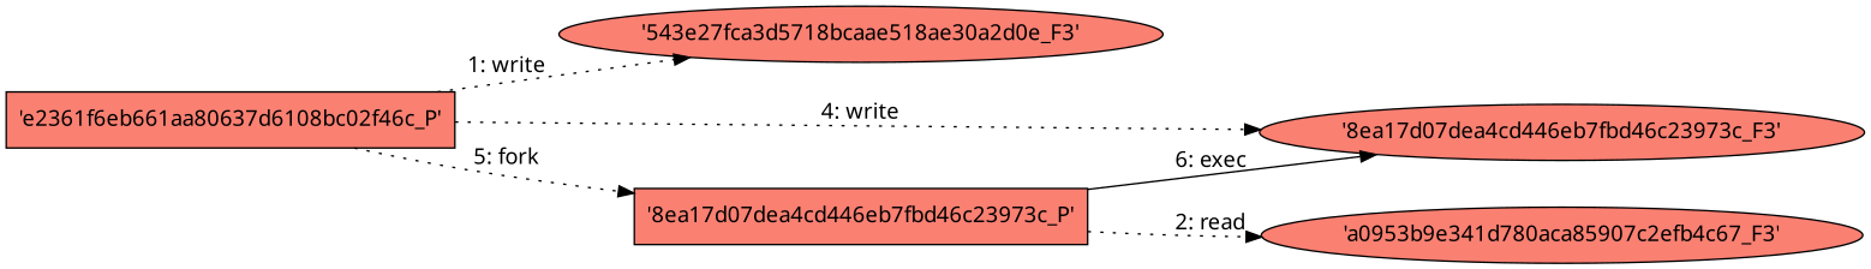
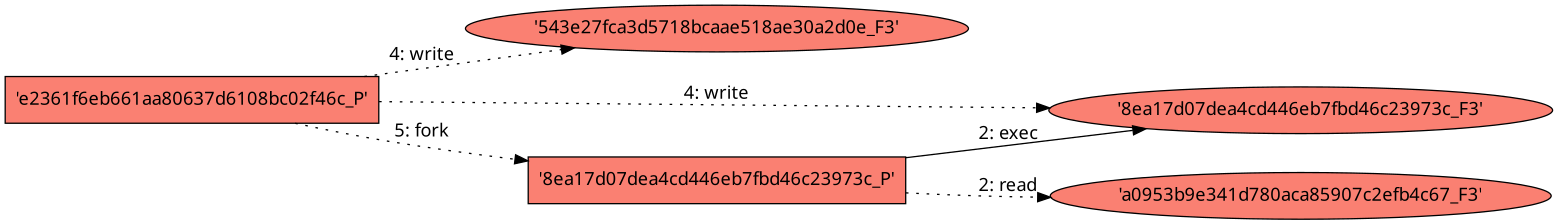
  digraph {
    engine=neato
    fixedsize=false
    fontname="Noto Sans"
    fontsize=10
    nodesep=0.3
    rankdir=LR
    ranksep=0
    splines=true
    node [fillcolor=salmon fontname="Noto Sans" node_type=Process shape=ellipse style=filled]
    edge [fontname="Noto Sans" style=dotted]
    "'e2361f6eb661aa80637d6108bc02f46c_P'" [shape=box]
    "'543e27fca3d5718bcaae518ae30a2d0e_F3'" [node_type=file]
    "'8ea17d07dea4cd446eb7fbd46c23973c_F3'" [node_type=File]
    "'8ea17d07dea4cd446eb7fbd46c23973c_P'" [shape=box]
    "'a0953b9e341d780aca85907c2efb4c67_F3'" [node_type=file]
-   "'e2361f6eb661aa80637d6108bc02f46c_P'" -> "'543e27fca3d5718bcaae518ae30a2d0e_F3'" [label="1: write"]
+   "'e2361f6eb661aa80637d6108bc02f46c_P'" -> "'543e27fca3d5718bcaae518ae30a2d0e_F3'" [label="4: write"]
    "'e2361f6eb661aa80637d6108bc02f46c_P'" -> "'8ea17d07dea4cd446eb7fbd46c23973c_F3'" [label="4: write"]
    "'e2361f6eb661aa80637d6108bc02f46c_P'" -> "'8ea17d07dea4cd446eb7fbd46c23973c_P'" [label="5: fork"]
-   "'8ea17d07dea4cd446eb7fbd46c23973c_P'" -> "'8ea17d07dea4cd446eb7fbd46c23973c_F3'" [label="6: exec" style=solid]
+   "'8ea17d07dea4cd446eb7fbd46c23973c_P'" -> "'8ea17d07dea4cd446eb7fbd46c23973c_F3'" [label="2: exec" style=solid]
    "'8ea17d07dea4cd446eb7fbd46c23973c_P'" -> "'a0953b9e341d780aca85907c2efb4c67_F3'" [label="2: read"]
  }
